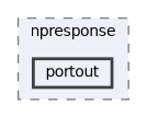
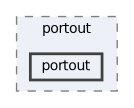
  digraph {
    compound=true
    n1 [color=grey25 fillcolor="#edf0f7" fontname=Helvetica fontsize=10 height=0.2 label=portout shape=box style="filled,bold" width=0.4]
    subgraph cluster_1 {
      bgcolor="#edf0f7"
      fontname=Helvetica
      fontsize=10
-     label=npresponse
+     label=portout
      pencolor=grey50
      style="filled,dashed"
      n1
    }
  }
